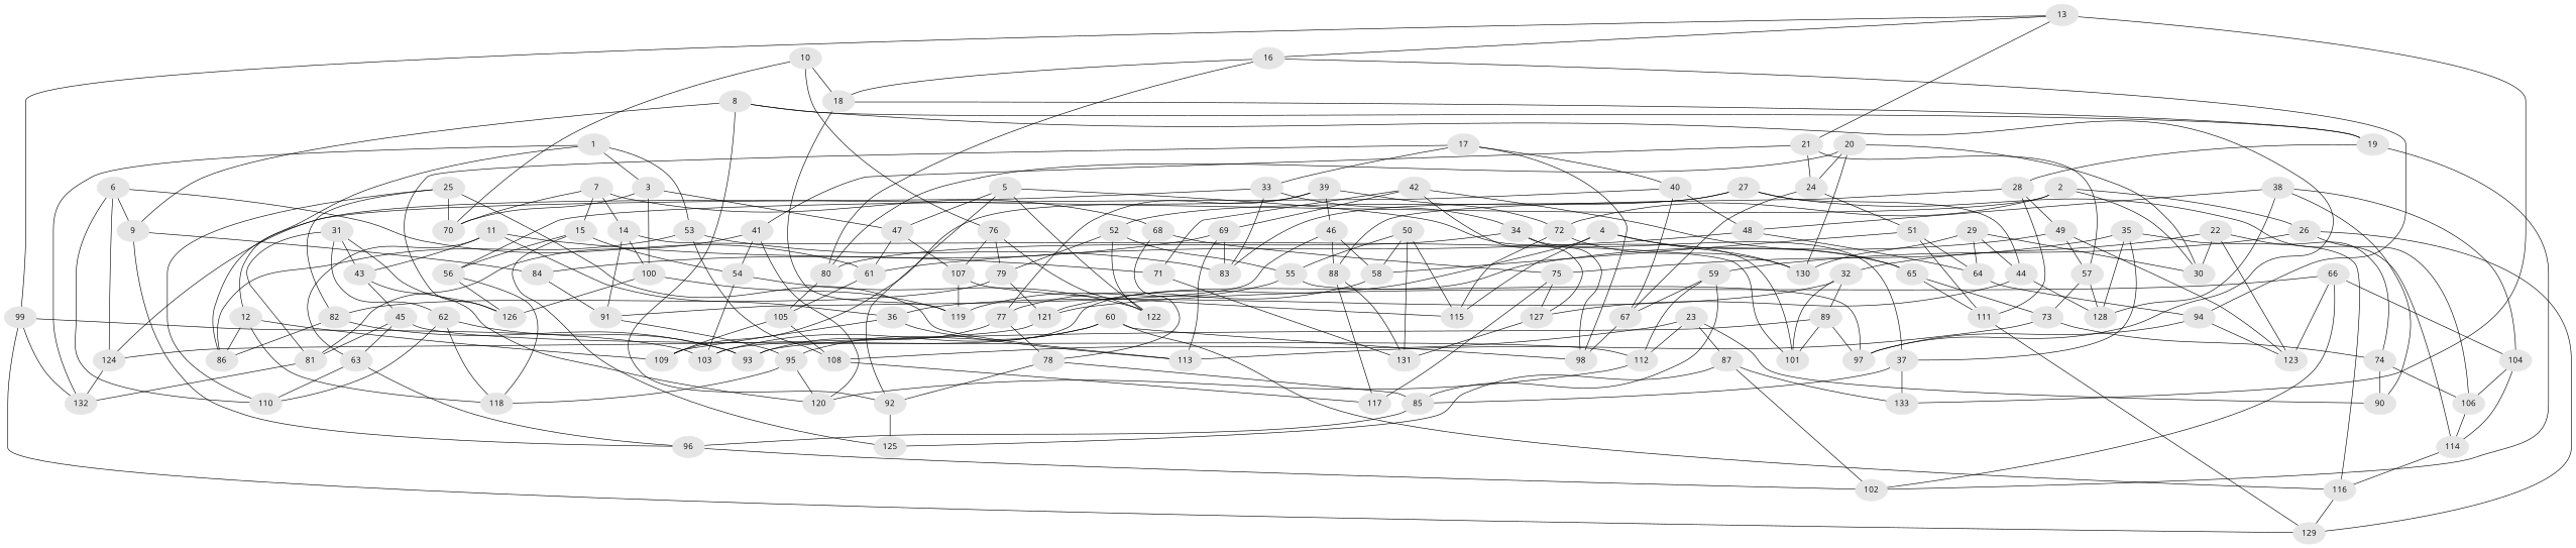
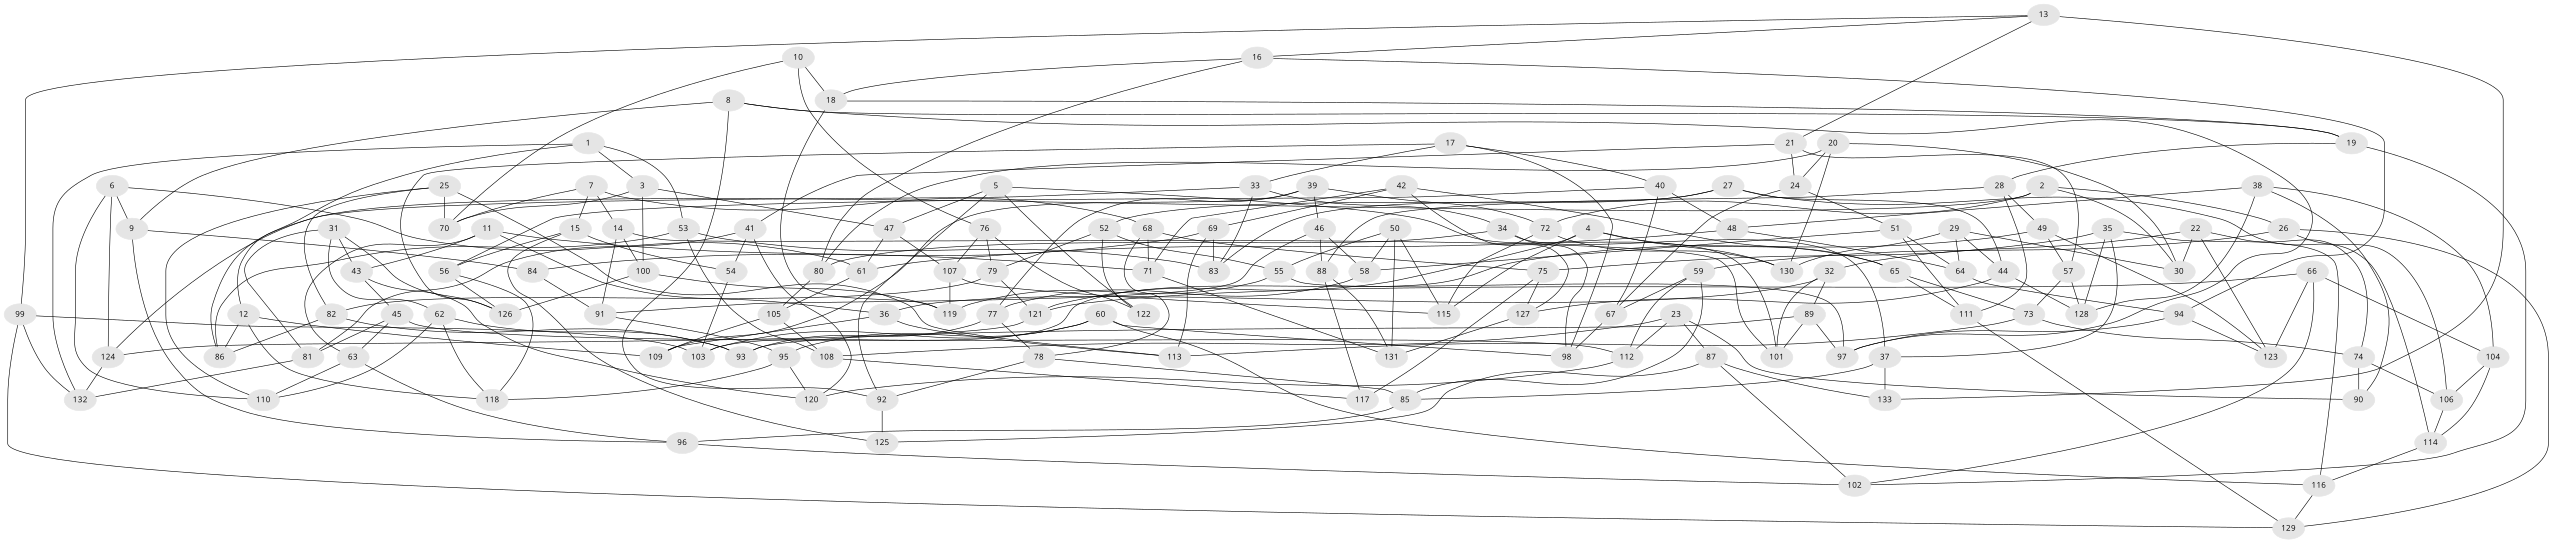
  graph {
    fontname="Open Sans"
    node [color=gray90 fontname="Open Sans" style=filled]
    edge [fontname="Open Sans"]
    1
    3
    12
    53
    132
    47
    70
    100
    86
    109
    118
    108
    83
    2
    26
    30
    72
    124
    59
    106
    129
    115
    130
    61
    107
    126
    119
    4
    65
    121
    111
    73
    5
    92
    101
    122
    125
    6
    9
    110
    84
    96
    105
    7
    14
    15
    68
    91
    54
    56
    71
    75
    78
    8
    19
    97
    28
    102
    10
    18
    76
    79
    11
    36
    43
    63
    113
    120
    45
    131
    13
    16
    21
    99
    133
    80
    94
    24
    41
    57
    103
    95
    123
    17
    33
    40
    98
    34
    67
    48
    49
    88
    20
    51
    81
    128
    22
    32
    74
    89
    90
    23
    87
    112
    117
    64
    58
    25
    82
    93
    85
    114
    27
    44
    52
    127
    55
    116
    29
    31
    62
    37
    35
    38
    104
    39
    46
    77
    42
    69
    50
    60
    66
    1 -- 3
    1 -- 12
    1 -- 53
    1 -- 132
    3 -- 47
    3 -- 70
    3 -- 100
    12 -- 86
    12 -- 109
    12 -- 118
    53 -- 86
    53 -- 108
    53 -- 83
    47 -- 61
    47 -- 107
    100 -- 126
    100 -- 119
    108 -- 117
    2 -- 26
    2 -- 30
    2 -- 72
    2 -- 124
    26 -- 59
    26 -- 106
    26 -- 129
    72 -- 115
    72 -- 130
    124 -- 132
    59 -- 67
    59 -- 112
    59 -- 85
    106 -- 114
    61 -- 105
    107 -- 115
    107 -- 119
    4 -- 115
    4 -- 130
    4 -- 65
    4 -- 121
    65 -- 111
    65 -- 73
    121 -- 124
    111 -- 129
    73 -- 113
    73 -- 74
    5 -- 47
    5 -- 92
    5 -- 101
    5 -- 122
    92 -- 125
    6 -- 124
    6 -- 61
    6 -- 9
    6 -- 110
    9 -- 84
    9 -- 96
    84 -- 91
    96 -- 102
    105 -- 109
    105 -- 108
    7 -- 70
    7 -- 14
    7 -- 15
    7 -- 68
    14 -- 100
    14 -- 101
    14 -- 91
    15 -- 125
    15 -- 54
    15 -- 56
+   68 -- 71
    68 -- 75
    68 -- 78
    91 -- 95
-   54 -- 122
    54 -- 103
    56 -- 118
    56 -- 126
    71 -- 131
    75 -- 117
    75 -- 127
    78 -- 92
    78 -- 85
    8 -- 92
    8 -- 9
    8 -- 19
    8 -- 97
    19 -- 28
    19 -- 102
    28 -- 111
    28 -- 49
    28 -- 88
    10 -- 70
    10 -- 18
    10 -- 76
    18 -- 119
    18 -- 19
    76 -- 107
    76 -- 122
    76 -- 79
    79 -- 121
    79 -- 82
    11 -- 71
    11 -- 36
    11 -- 43
    11 -- 63
    36 -- 109
    36 -- 113
    43 -- 120
    43 -- 45
    63 -- 110
    63 -- 96
    45 -- 63
    45 -- 81
    45 -- 112
    13 -- 16
    13 -- 21
    13 -- 99
    13 -- 133
    16 -- 18
    16 -- 80
    16 -- 94
    21 -- 24
    21 -- 41
    21 -- 57
    99 -- 132
    99 -- 129
    99 -- 103
    80 -- 105
    94 -- 97
    94 -- 123
    24 -- 67
    24 -- 51
    41 -- 54
    41 -- 120
    41 -- 81
    57 -- 73
    57 -- 128
    95 -- 118
    95 -- 120
    17 -- 126
    17 -- 33
    17 -- 40
    17 -- 98
    33 -- 86
    33 -- 83
    33 -- 34
    40 -- 56
    40 -- 67
    40 -- 48
    34 -- 80
    34 -- 98
    34 -- 37
    67 -- 98
    48 -- 61
    48 -- 64
    49 -- 57
    49 -- 103
    49 -- 123
    88 -- 131
    88 -- 117
    20 -- 30
    20 -- 130
    20 -- 80
    20 -- 24
    51 -- 111
    51 -- 64
    51 -- 58
    81 -- 132
    22 -- 30
    22 -- 123
    22 -- 32
    22 -- 74
    32 -- 101
    32 -- 36
    32 -- 89
    74 -- 106
    74 -- 90
    89 -- 101
    89 -- 97
    89 -- 93
    23 -- 108
    23 -- 90
    23 -- 87
    23 -- 112
    87 -- 125
    87 -- 102
    87 -- 133
    112 -- 120
    64 -- 94
    58 -- 77
    25 -- 70
    25 -- 110
    25 -- 113
    25 -- 82
    82 -- 86
    82 -- 93
    85 -- 96
    114 -- 116
    27 -- 83
    27 -- 114
    27 -- 44
    27 -- 52
    44 -- 128
    44 -- 127
    52 -- 122
    52 -- 79
    52 -- 55
    127 -- 131
    55 -- 119
    55 -- 97
    116 -- 129
    29 -- 30
    29 -- 130
    29 -- 64
    29 -- 44
    31 -- 126
    31 -- 43
    31 -- 81
    31 -- 62
    62 -- 118
    62 -- 110
    62 -- 93
    37 -- 133
    37 -- 85
    35 -- 75
    35 -- 128
    35 -- 116
    35 -- 37
    38 -- 48
    38 -- 128
    38 -- 90
    38 -- 104
    104 -- 106
    104 -- 114
    39 -- 109
    39 -- 72
    39 -- 46
    39 -- 77
    46 -- 91
    46 -- 88
    46 -- 58
    77 -- 78
    77 -- 93
    42 -- 65
    42 -- 71
    42 -- 127
    42 -- 69
    69 -- 83
    69 -- 84
    69 -- 113
    50 -- 115
    50 -- 131
    50 -- 58
    50 -- 55
    60 -- 103
    60 -- 95
    60 -- 98
    60 -- 116
    66 -- 121
    66 -- 102
    66 -- 123
    66 -- 104
  }
